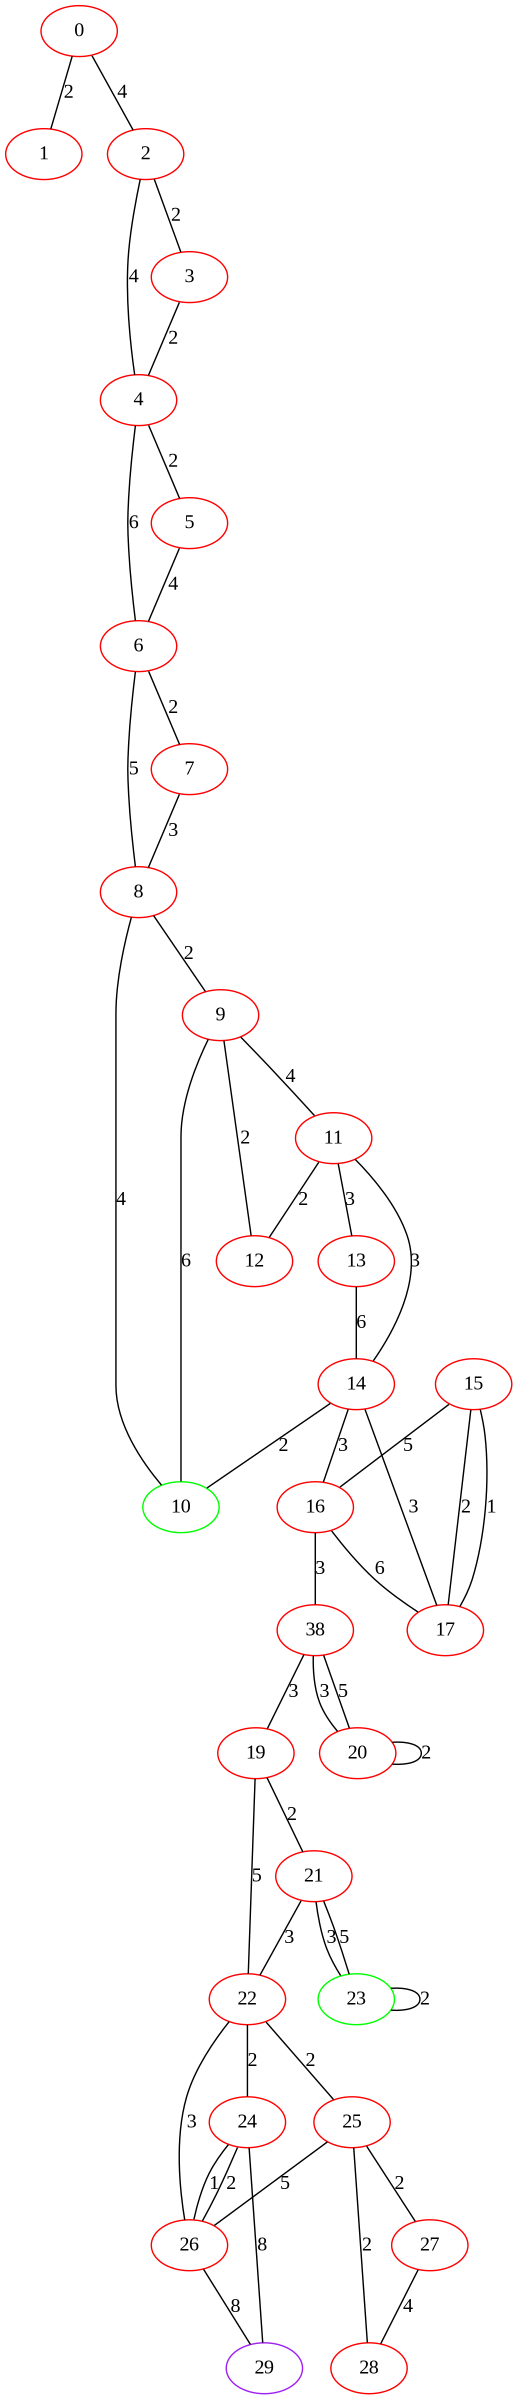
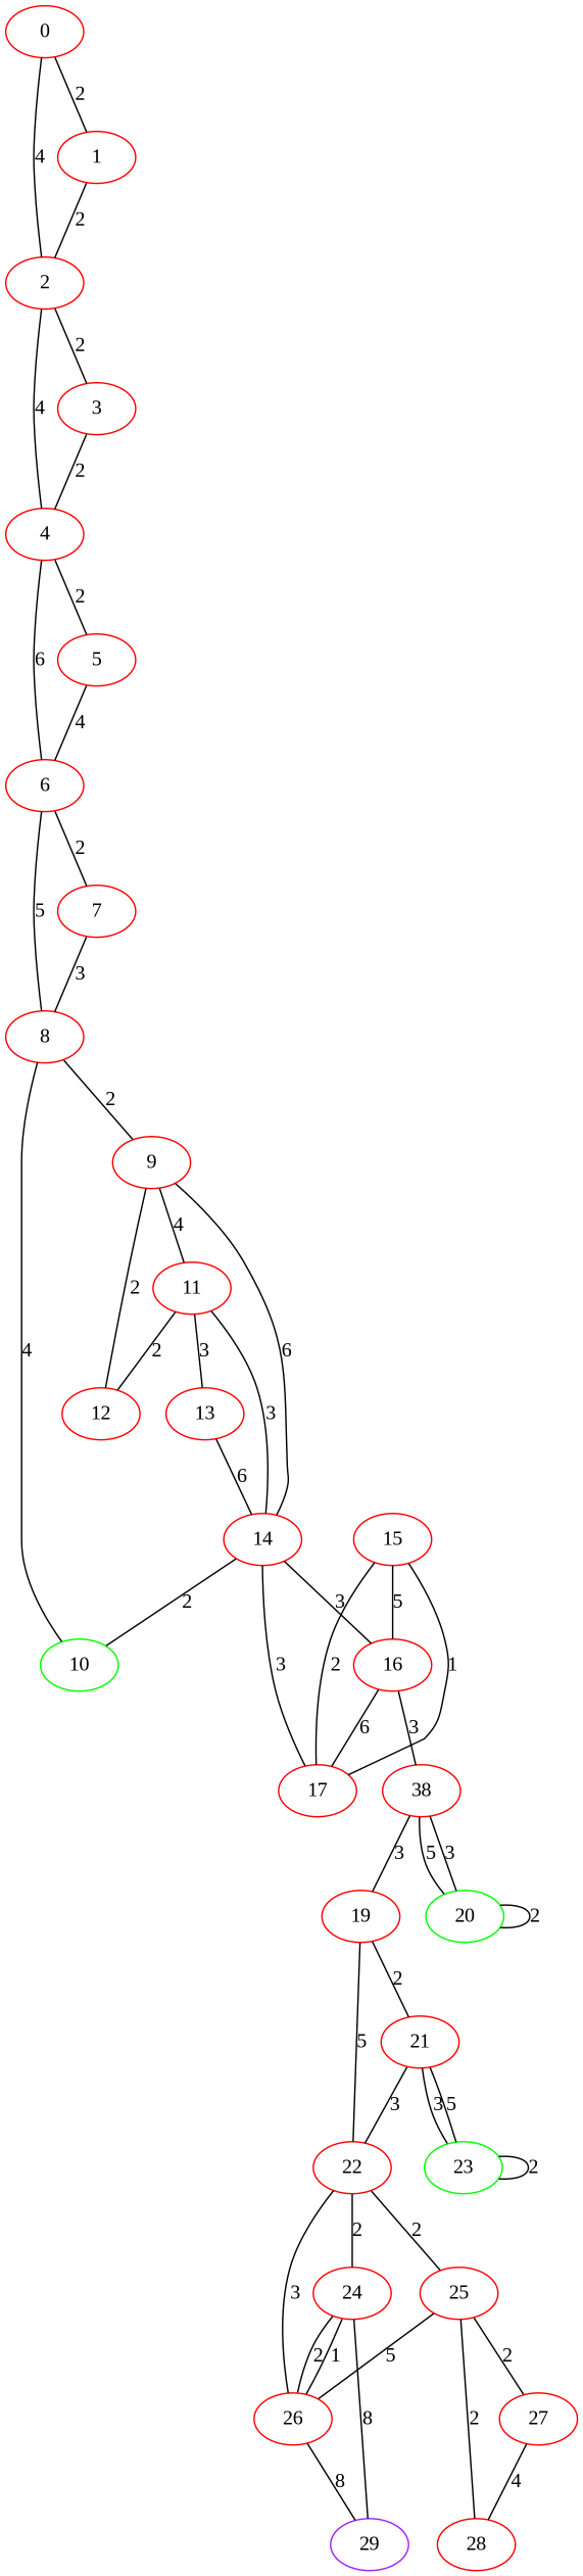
  graph {
    fontname="Liberation Serif"
    node [color=red fontname="Liberation Serif" weight=1]
    edge [fontname="Liberation Serif"]
    0
    1
    2
    3
    4
    5
    6
    7
    8
    9
    10 [color=green]
    11
    12
    13
    14
    16
    17
    15
    n19 [label=38]
    19
-   20 [weight=2]
+   20 [color=green weight=2]
    21
    22
    23 [color=green weight=2]
    24
    25
    26
    29 [color=purple weight=4]
    27
    28
    0 -- 1 [label=2]
    0 -- 2 [label=4]
+   1 -- 2 [label=2]
    2 -- 3 [label=2]
    2 -- 4 [label=4]
    3 -- 4 [label=2]
    4 -- 5 [label=2]
    4 -- 6 [label=6]
    5 -- 6 [label=4]
    6 -- 7 [label=2]
    6 -- 8 [label=5]
    7 -- 8 [label=3]
    8 -- 9 [label=2]
    8 -- 10 [label=4]
-   9 -- 10 [label=6]
+   9 -- 14 [label=6]
    9 -- 11 [label=4]
    9 -- 12 [label=2]
    11 -- 12 [label=2]
    11 -- 13 [label=3]
    11 -- 14 [label=3]
    13 -- 14 [label=6]
    14 -- 10 [label=2]
    14 -- 16 [label=3]
    14 -- 17 [label=3]
    16 -- 17 [label=6]
    16 -- n19 [label=3]
    15 -- 16 [label=5]
    15 -- 17 [label=2]
    15 -- 17 [label=1]
    n19 -- 19 [label=3]
    n19 -- 20 [label=3]
    n19 -- 20 [label=5]
    19 -- 21 [label=2]
    19 -- 22 [label=5]
    20 -- 20 [label=2]
    21 -- 22 [label=3]
    21 -- 23 [label=3]
    21 -- 23 [label=5]
    22 -- 24 [label=2]
    22 -- 25 [label=2]
    22 -- 26 [label=3]
    23 -- 23 [label=2]
    24 -- 26 [label=1]
    24 -- 26 [label=2]
    24 -- 29 [label=8]
    25 -- 26 [label=5]
    25 -- 27 [label=2]
    25 -- 28 [label=2]
    26 -- 29 [label=8]
    27 -- 28 [label=4]
  }
